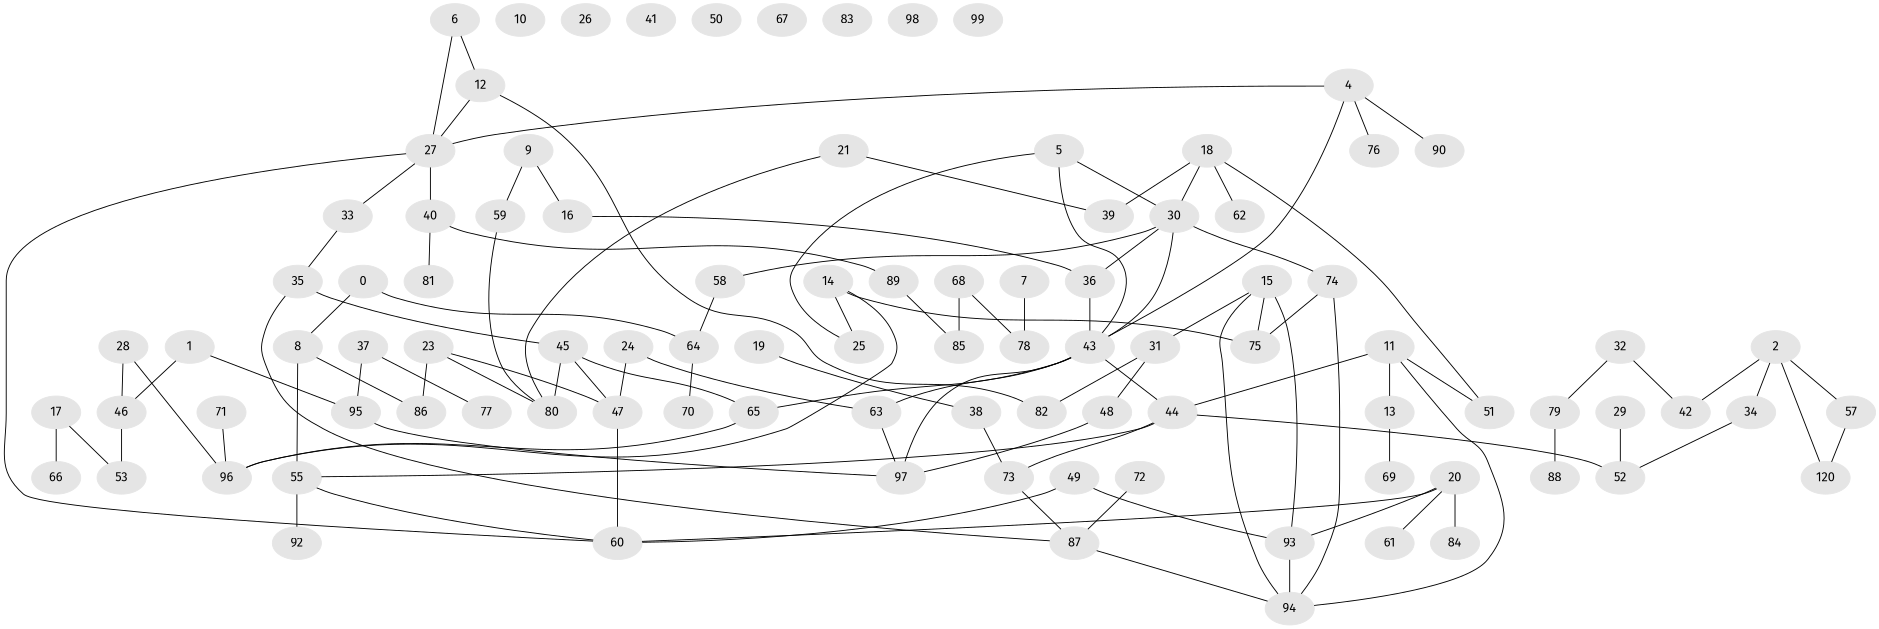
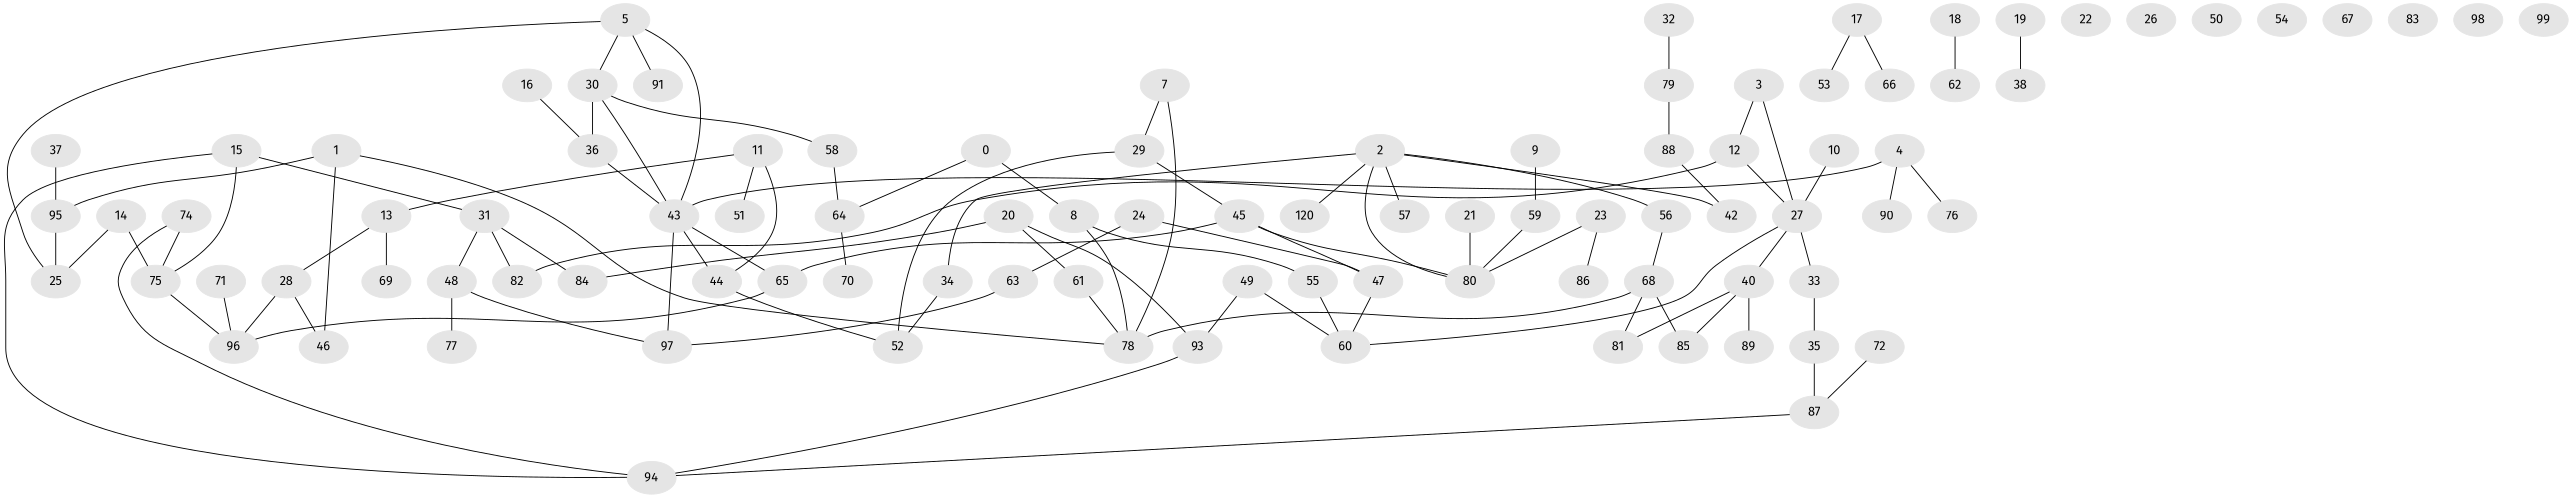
  graph {
    fontname="Fira Sans"
    node [color=gray90 fontname="Fira Sans" style=filled]
    edge [fontname="Fira Sans"]
    1
    46
    78
    95
    53
    97
    2
    34
    42
+   56
    57
    80
    n13 [label=120]
    52
    68
-   3 [label=6]
+   3
    12
    27
    82
    60
    33
    40
    4
    43
    76
    90
    44
    63
    65
    5
    25
    30
+   91
    36
    58
    74
    n37 [label=0]
    8
    64
    55
    70
    7
    29
-   92
    9
    16
    59
    10
    11
    13
    51
    94
    28
    69
-   73
    96
    14
    75
    15
    31
    93
    84
    48
    17
    66
    18
-   39
    62
    19
    38
    20
    61
    21
+   22
    23
    47
    86
    24
    26
    35
    81
    85
    89
    32
    79
    88
    45
    87
    37
    77
-   41
    49
    50
+   54
    67
    71
    72
    83
    98
    99
    1 -- 46
+   1 -- 78
    1 -- 95
-   46 -- 53
-   95 -- 97
+   95 -- 25
    2 -- 34
    2 -- 42
+   2 -- 56
    2 -- 57
+   2 -- 80
    2 -- n13
    34 -- 52
-   57 -- n13
+   56 -- 68
    68 -- 78
+   68 -- 81
    68 -- 85
    3 -- 12
    3 -- 27
    12 -- 27
    12 -- 82
    27 -- 60
    27 -- 33
    27 -- 40
    33 -- 35
    40 -- 81
-   89 -- 85
+   40 -- 85
    40 -- 89
-   4 -- 27
+   10 -- 27
    4 -- 43
    4 -- 76
    4 -- 90
    43 -- 97
    43 -- 44
-   43 -- 63
    43 -- 65
    44 -- 52
-   44 -- 55
-   44 -- 73
    63 -- 97
    65 -- 96
    5 -- 43
    5 -- 25
    5 -- 30
+   5 -- 91
    30 -- 43
    30 -- 36
    30 -- 58
-   30 -- 74
    36 -- 43
    58 -- 64
    74 -- 94
    74 -- 75
    n37 -- 8
    n37 -- 64
-   8 -- 86
+   8 -- 78
    8 -- 55
    64 -- 70
    55 -- 60
-   55 -- 92
    7 -- 78
+   7 -- 29
    29 -- 52
-   9 -- 16
    9 -- 59
    16 -- 36
    59 -- 80
    11 -- 44
    11 -- 13
    11 -- 51
-   11 -- 94
+   13 -- 28
    13 -- 69
    28 -- 46
    28 -- 96
-   73 -- 87
    14 -- 25
-   14 -- 96
+   75 -- 96
    14 -- 75
    15 -- 94
    15 -- 75
    15 -- 31
-   15 -- 93
    31 -- 82
+   31 -- 84
    31 -- 48
    93 -- 94
    48 -- 97
    17 -- 53
    17 -- 66
-   18 -- 30
-   18 -- 51
-   18 -- 39
    18 -- 62
    19 -- 38
-   38 -- 73
-   20 -- 60
    20 -- 93
    20 -- 84
    20 -- 61
+   61 -- 78
    21 -- 80
-   21 -- 39
    23 -- 80
-   23 -- 47
    23 -- 86
    47 -- 60
    24 -- 63
    24 -- 47
-   35 -- 45
+   29 -- 45
    35 -- 87
-   32 -- 42
+   88 -- 42
    32 -- 79
    79 -- 88
    45 -- 80
    45 -- 65
    45 -- 47
    87 -- 94
    37 -- 95
-   37 -- 77
+   48 -- 77
    49 -- 60
    49 -- 93
    71 -- 96
    72 -- 87
  }
